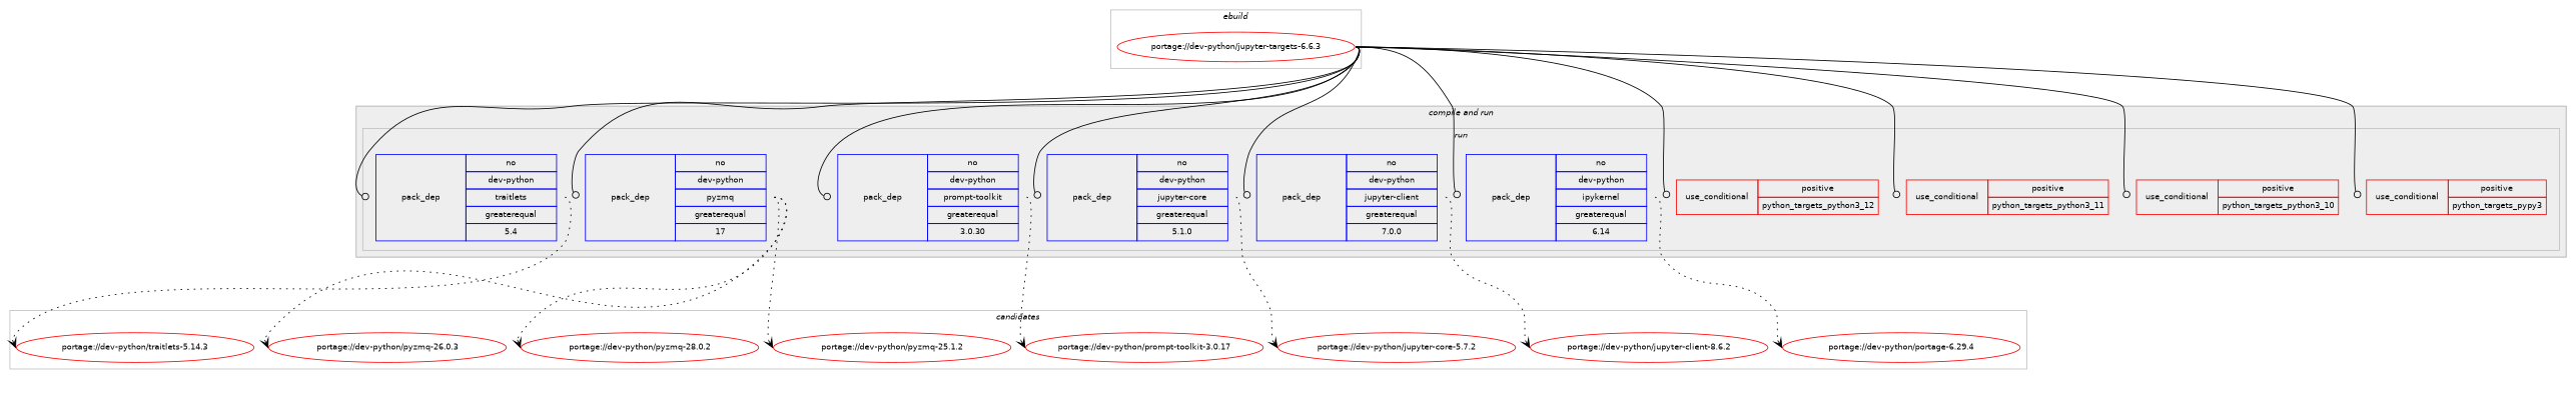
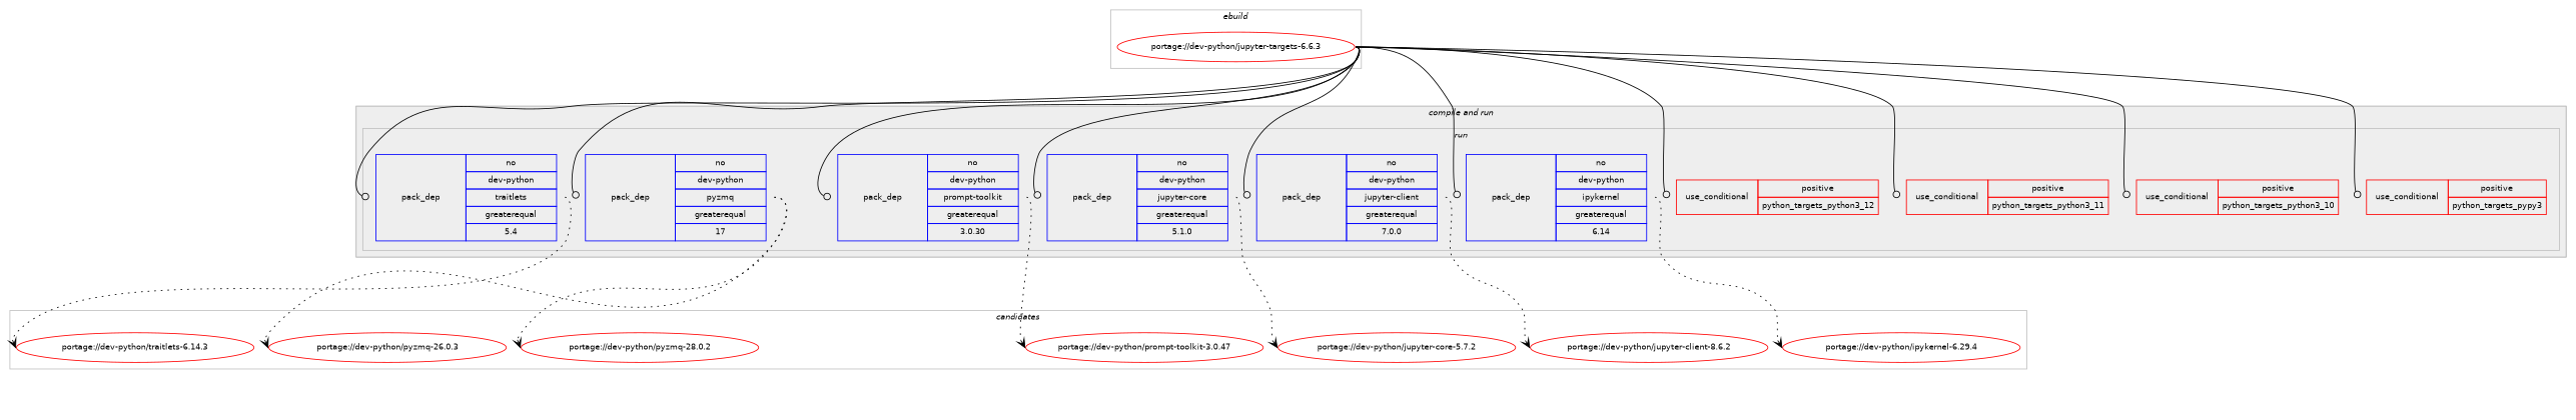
  digraph {
    compound=true
    concentrate=true
    fontname=Helvetica
    fontsize=10
    newrank=true
    rankdir=TB
    ranksep=1.5
    node [color=red fontname=Helvetica fontsize=10 shape=none]
    edge [arrowhead=odot headport=w style=solid tailport=e weight=20]
    n1 [label="portage://dev-python/jupyter-targets-6.6.3" width=4 shape=""]
    n2 [label=<<TABLE BORDER="0" CELLBORDER="1" CELLSPACING="0" CELLPADDING="4"><TR><TD ROWSPAN="3" CELLPADDING="10">use_conditional</TD></TR><TR><TD>positive</TD></TR><TR><TD>python_targets_pypy3</TD></TR></TABLE>>]
    n3 [label=<<TABLE BORDER="0" CELLBORDER="1" CELLSPACING="0" CELLPADDING="4"><TR><TD ROWSPAN="3" CELLPADDING="10">use_conditional</TD></TR><TR><TD>positive</TD></TR><TR><TD>python_targets_python3_10</TD></TR></TABLE>>]
    n4 [label=<<TABLE BORDER="0" CELLBORDER="1" CELLSPACING="0" CELLPADDING="4"><TR><TD ROWSPAN="3" CELLPADDING="10">use_conditional</TD></TR><TR><TD>positive</TD></TR><TR><TD>python_targets_python3_11</TD></TR></TABLE>>]
    n5 [label=<<TABLE BORDER="0" CELLBORDER="1" CELLSPACING="0" CELLPADDING="4"><TR><TD ROWSPAN="3" CELLPADDING="10">use_conditional</TD></TR><TR><TD>positive</TD></TR><TR><TD>python_targets_python3_12</TD></TR></TABLE>>]
    n6 [color=blue label=<<TABLE BORDER="0" CELLBORDER="1" CELLSPACING="0" CELLPADDING="4" WIDTH="220"><TR><TD ROWSPAN="6" CELLPADDING="30">pack_dep</TD></TR><TR><TD WIDTH="110">no</TD></TR><TR><TD>dev-python</TD></TR><TR><TD>ipykernel</TD></TR><TR><TD>greaterequal</TD></TR><TR><TD>6.14</TD></TR></TABLE>>]
    n7 [color=blue label=<<TABLE BORDER="0" CELLBORDER="1" CELLSPACING="0" CELLPADDING="4" WIDTH="220"><TR><TD ROWSPAN="6" CELLPADDING="30">pack_dep</TD></TR><TR><TD WIDTH="110">no</TD></TR><TR><TD>dev-python</TD></TR><TR><TD>jupyter-client</TD></TR><TR><TD>greaterequal</TD></TR><TR><TD>7.0.0</TD></TR></TABLE>>]
    n8 [color=blue label=<<TABLE BORDER="0" CELLBORDER="1" CELLSPACING="0" CELLPADDING="4" WIDTH="220"><TR><TD ROWSPAN="6" CELLPADDING="30">pack_dep</TD></TR><TR><TD WIDTH="110">no</TD></TR><TR><TD>dev-python</TD></TR><TR><TD>jupyter-core</TD></TR><TR><TD>greaterequal</TD></TR><TR><TD>5.1.0</TD></TR></TABLE>>]
    n9 [color=blue label=<<TABLE BORDER="0" CELLBORDER="1" CELLSPACING="0" CELLPADDING="4" WIDTH="220"><TR><TD ROWSPAN="6" CELLPADDING="30">pack_dep</TD></TR><TR><TD WIDTH="110">no</TD></TR><TR><TD>dev-python</TD></TR><TR><TD>prompt-toolkit</TD></TR><TR><TD>greaterequal</TD></TR><TR><TD>3.0.30</TD></TR></TABLE>>]
    n10 [color=blue label=<<TABLE BORDER="0" CELLBORDER="1" CELLSPACING="0" CELLPADDING="4" WIDTH="220"><TR><TD ROWSPAN="6" CELLPADDING="30">pack_dep</TD></TR><TR><TD WIDTH="110">no</TD></TR><TR><TD>dev-python</TD></TR><TR><TD>pyzmq</TD></TR><TR><TD>greaterequal</TD></TR><TR><TD>17</TD></TR></TABLE>>]
    n11 [color=blue label=<<TABLE BORDER="0" CELLBORDER="1" CELLSPACING="0" CELLPADDING="4" WIDTH="220"><TR><TD ROWSPAN="6" CELLPADDING="30">pack_dep</TD></TR><TR><TD WIDTH="110">no</TD></TR><TR><TD>dev-python</TD></TR><TR><TD>traitlets</TD></TR><TR><TD>greaterequal</TD></TR><TR><TD>5.4</TD></TR></TABLE>>]
-   n12 [label="portage://dev-python/portage-6.29.4" width=4 shape=""]
+   n12 [label="portage://dev-python/ipykernel-6.29.4" width=4 shape=""]
    n13 [label="portage://dev-python/jupyter-client-8.6.2" width=4 shape=""]
    n14 [label="portage://dev-python/jupyter-core-5.7.2" width=4 shape=""]
-   n15 [label="portage://dev-python/prompt-toolkit-3.0.17" width=4 shape=""]
-   n16 [label="portage://dev-python/pyzmq-25.1.2" width=4 shape=""]
+   n15 [label="portage://dev-python/prompt-toolkit-3.0.47" width=4 shape=""]
    n17 [label="portage://dev-python/pyzmq-28.0.2" width=4 shape=""]
    n18 [label="portage://dev-python/pyzmq-26.0.3" width=4 shape=""]
-   n19 [label="portage://dev-python/traitlets-5.14.3" width=4 shape=""]
+   n19 [label="portage://dev-python/traitlets-6.14.3" width=4 shape=""]
    subgraph cluster_1 {
      color=gray
      label=<<i>ebuild</i>>
      rank=same
      n1
    }
    subgraph cluster_2 {
      color=gray
      label=<<i>dependencies</i>>
      subgraph cluster_3 {
        color=gray
        fillcolor="#eeeeee"
        label=<<i>compile</i>>
        style=filled
      }
      subgraph cluster_4 {
        color=gray
        fillcolor="#eeeeee"
        label=<<i>compile and run</i>>
        style=filled
      }
      subgraph cluster_5 {
        color=gray
        fillcolor="#eeeeee"
        label=<<i>run</i>>
        style=filled
        subgraph sub_6 {
          color=gray
          fillcolor="#eeeeee"
          label=<<i>run</i>>
          style=filled
          n2
        }
        subgraph sub_7 {
          color=gray
          fillcolor="#eeeeee"
          label=<<i>run</i>>
          style=filled
          n3
        }
        subgraph sub_8 {
          color=gray
          fillcolor="#eeeeee"
          label=<<i>run</i>>
          style=filled
          n4
        }
        subgraph sub_9 {
          color=gray
          fillcolor="#eeeeee"
          label=<<i>run</i>>
          style=filled
          n5
        }
        subgraph sub_10 {
          color=gray
          fillcolor="#eeeeee"
          label=<<i>run</i>>
          style=filled
          n6
        }
        subgraph sub_11 {
          color=gray
          fillcolor="#eeeeee"
          label=<<i>run</i>>
          style=filled
          n7
        }
        subgraph sub_12 {
          color=gray
          fillcolor="#eeeeee"
          label=<<i>run</i>>
          style=filled
          n8
        }
        subgraph sub_13 {
          color=gray
          fillcolor="#eeeeee"
          label=<<i>run</i>>
          style=filled
          n9
        }
        subgraph sub_14 {
          color=gray
          fillcolor="#eeeeee"
          label=<<i>run</i>>
          style=filled
          n10
        }
        subgraph sub_15 {
          color=gray
          fillcolor="#eeeeee"
          label=<<i>run</i>>
          style=filled
          n11
        }
      }
    }
    subgraph cluster_16 {
      color=gray
      label=<<i>candidates</i>>
      rank=same
      subgraph sub_17 {
        color=black
        label=<<i>candidates</i>>
        nodesep=1
        rank=same
        n12
      }
      subgraph sub_18 {
        color=black
        label=<<i>candidates</i>>
        nodesep=1
        rank=same
        n13
      }
      subgraph sub_19 {
        color=black
        label=<<i>candidates</i>>
        nodesep=1
        rank=same
        n14
      }
      subgraph sub_20 {
        color=black
        label=<<i>candidates</i>>
        nodesep=1
        rank=same
        n15
      }
      subgraph sub_21 {
        color=black
        label=<<i>candidates</i>>
        nodesep=1
        rank=same
-       n16
        n17
        n18
      }
      subgraph sub_22 {
        color=black
        label=<<i>candidates</i>>
        nodesep=1
        rank=same
        n19
      }
    }
    n1 -> n2
    n1 -> n3
    n1 -> n4
    n1 -> n5
    n1 -> n6
    n1 -> n7
    n1 -> n8
    n1 -> n9
    n1 -> n10
    n1 -> n11
    n6 -> n12 [arrowhead=vee style=dotted weight=100]
    n7 -> n13 [arrowhead=vee style=dotted weight=100]
    n8 -> n14 [arrowhead=vee style=dotted weight=100]
    n9 -> n15 [arrowhead=vee style=dotted weight=100]
-   n10 -> n16 [arrowhead=vee style=dotted weight=100]
    n10 -> n17 [arrowhead=vee style=dotted weight=100]
    n10 -> n18 [arrowhead=vee style=dotted weight=100]
    n11 -> n19 [arrowhead=vee style=dotted weight=100]
  }
